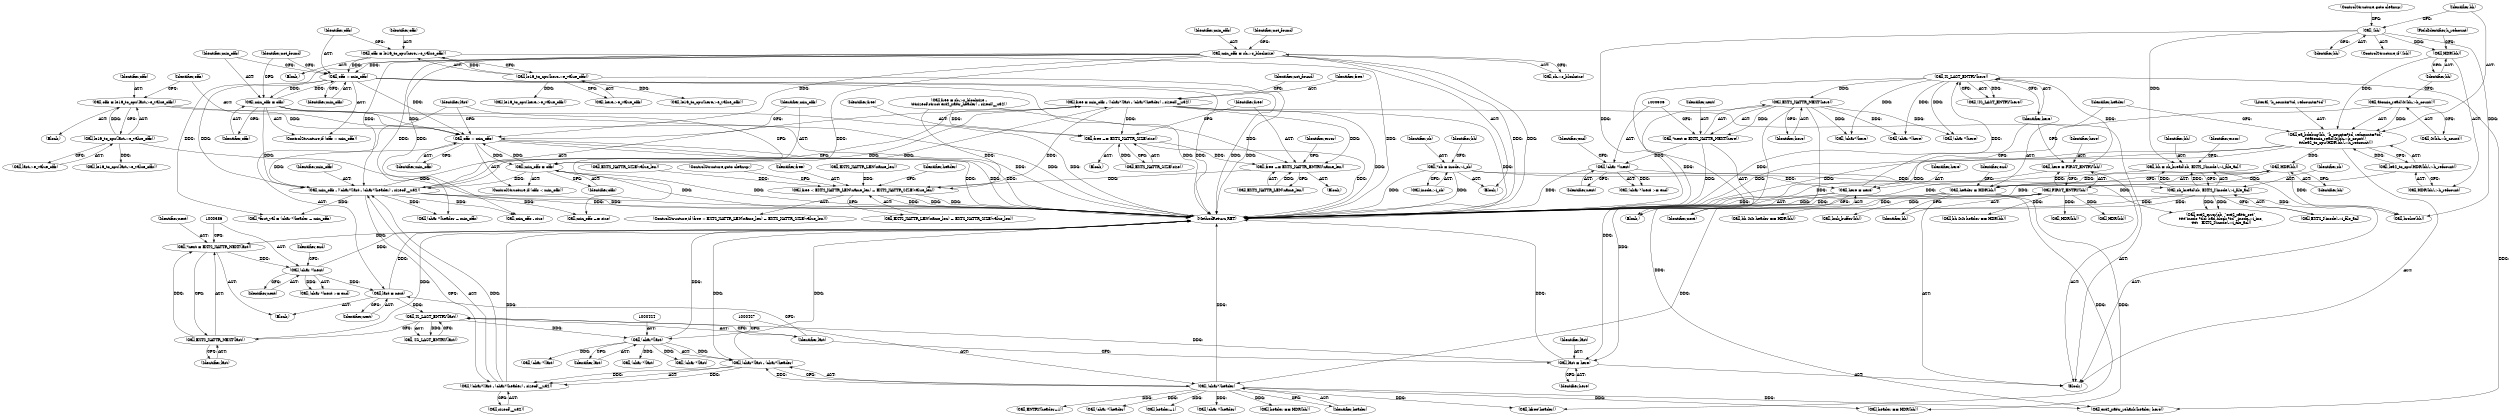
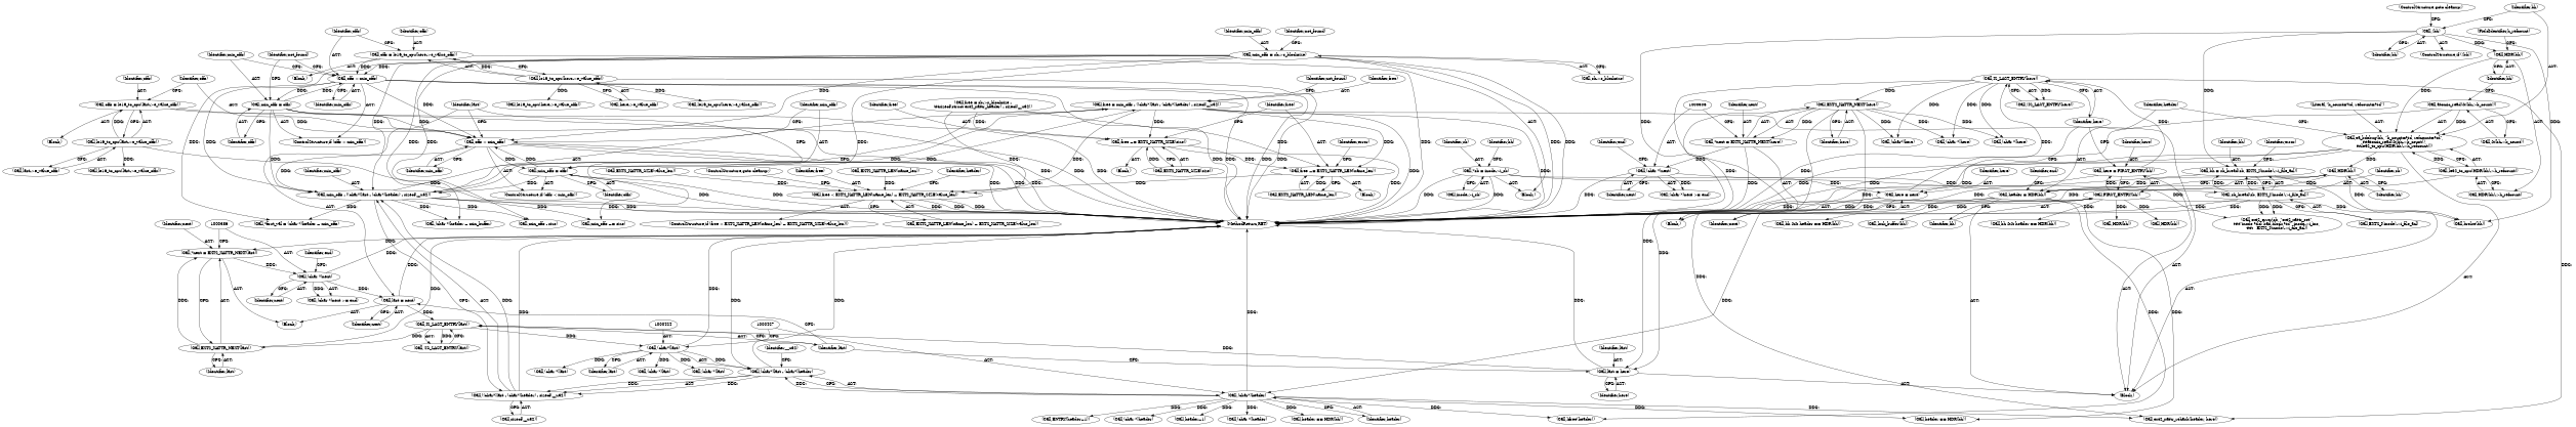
  digraph {
    n1 [label="(Call,free = min_offs - ((char*)last - (char*)header) - sizeof(__u32))"]
    n2 [label="(Call,min_offs - ((char*)last - (char*)header) - sizeof(__u32))"]
    n3 [label="(Call,free += EXT2_XATTR_SIZE(size))"]
-   n4 [label="(Call,free += EXT2_XATTR_ENTRY(name_len))"]
+   n4 [label="(Call,free += EXT2_XATTR_LEN(name_len))"]
    n5 [label="(Call,free < EXT2_XATTR_LEN(name_len) + EXT2_XATTR_SIZE(value_len))"]
    n6 [label="(MethodReturn,RET)"]
    n7 [label="(Block,)"]
    n8 [label="(Call,((char*)last - (char*)header) - sizeof(__u32))"]
    n9 [label="(Call,*first_val = (char *)header + min_offs)"]
-   n10 [label="(Call,(char *)header + min_offs)"]
+   n10 [label="(Call,(char *)header + min_buffer)"]
    n11 [label="(Call,min_offs - size)"]
    n12 [label="(Call,min_offs += size)"]
    n13 [label="(Call,EXT2_XATTR_SIZE(size))"]
    n14 [label="(Block,)"]
    n15 [label="(Block,)"]
    n16 [label="(Call,EXT2_XATTR_LEN(name_len))"]
    n17 [label="(ControlStructure,if (free < EXT2_XATTR_LEN(name_len) + EXT2_XATTR_SIZE(value_len)))"]
    n18 [label="(Call,EXT2_XATTR_LEN(name_len) + EXT2_XATTR_SIZE(value_len))"]
    n19 [label="(Call,*next = EXT2_XATTR_NEXT(last))"]
    n20 [label="(Call,sizeof(__u32))"]
    n21 [label="(Call,min_offs = offs)"]
    n22 [label="(Call,offs < min_offs)"]
    n23 [label="(ControlStructure,if (offs < min_offs))"]
    n24 [label="(Identifier,offs)"]
    n25 [label="(Identifier,min_offs)"]
    n26 [label="(Call,offs = le16_to_cpu(last->e_value_offs))"]
    n27 [label="(Call,le16_to_cpu(last->e_value_offs))"]
    n28 [label="(Block,)"]
    n29 [label="(Call,last->e_value_offs)"]
    n30 [label="(Call,le16_to_cpu(last->e_value_offs))"]
    n31 [label="(Call,min_offs = offs)"]
    n32 [label="(Call,offs < min_offs)"]
    n33 [label="(Identifier,offs)"]
    n34 [label="(ControlStructure,if (offs < min_offs))"]
    n35 [label="(Identifier,min_offs)"]
    n36 [label="(Call,offs = le16_to_cpu(here->e_value_offs))"]
    n37 [label="(Call,le16_to_cpu(here->e_value_offs))"]
    n38 [label="(Block,)"]
    n39 [label="(Call,here->e_value_offs)"]
    n40 [label="(Call,le16_to_cpu(here->e_value_offs))"]
    n41 [label="(Call,le16_to_cpu(here->e_value_offs))"]
    n42 [label="(Call,min_offs = sb->s_blocksize)"]
    n43 [label="(Call,sb->s_blocksize)"]
    n44 [label="(Block,)"]
    n45 [label="(Call,(char*)last - (char*)header)"]
    n46 [label="(Call,(char*)header)"]
    n47 [label="(Call,ext2_xattr_rehash(header, here))"]
    n48 [label="(Call,(char *)header)"]
    n49 [label="(Call,kfree(header))"]
    n50 [label="(Call,header+1)"]
    n51 [label="(Call,(char *)header)"]
    n52 [label="(Call,header == HDR(bh))"]
    n53 [label="(Identifier,header)"]
    n54 [label="(Call,header == HDR(bh))"]
    n55 [label="(Call,ENTRY(header+1))"]
    n56 [label="(Call,(char*)last)"]
    n57 [label="(Call,(char *)last)"]
    n58 [label="(Identifier,last)"]
    n59 [label="(Call,(char *)last)"]
    n60 [label="(Call,(char *)last)"]
    n61 [label="(Call,IS_LAST_ENTRY(last))"]
    n62 [label="(Call,EXT2_XATTR_NEXT(last))"]
    n63 [label="(Identifier,last)"]
    n64 [label="(Call,!IS_LAST_ENTRY(last))"]
    n65 [label="(Identifier,last)"]
    n66 [label="(Call,last = next)"]
    n67 [label="(Call,last = here)"]
    n68 [label="(Identifier,next)"]
    n69 [label="(Block,)"]
    n70 [label="(Call,(char *)next)"]
    n71 [label="(Identifier,next)"]
    n72 [label="(Call,(char *)next >= end)"]
    n73 [label="(Identifier,here)"]
    n74 [label="(Call,IS_LAST_ENTRY(here))"]
    n75 [label="(Call,EXT2_XATTR_NEXT(here))"]
    n76 [label="(Call,(char *)here)"]
    n77 [label="(Identifier,here)"]
    n78 [label="(Call,(char *)here)"]
    n79 [label="(Call,(char*)here)"]
    n80 [label="(Call,!IS_LAST_ENTRY(here))"]
    n81 [label="(Call,*next = EXT2_XATTR_NEXT(here))"]
    n82 [label="(Identifier,here)"]
    n83 [label="(Call,here = FIRST_ENTRY(bh))"]
    n84 [label="(Call,here = next)"]
    n85 [label="(Call,FIRST_ENTRY(bh))"]
    n86 [label="(Call,HDR(bh))"]
    n87 [label="(Call,HDR(bh))"]
    n88 [label="(Call,brelse(bh))"]
    n89 [label="(Call,lock_buffer(bh))"]
    n90 [label="(Identifier,bh)"]
    n91 [label="(Call,bh && header == HDR(bh))"]
    n92 [label="(Call,bh && header == HDR(bh))"]
    n93 [label="(Call,HDR(bh))"]
    n94 [label="(Call,header = HDR(bh))"]
    n95 [label="(Identifier,bh)"]
    n96 [label="(Call,ea_bdebug(bh, \"b_count=%d, refcount=%d\",\n\t\t\tatomic_read(&(bh->b_count)),\n\t\t\tle32_to_cpu(HDR(bh)->h_refcount)))"]
    n97 [label="(Call,le32_to_cpu(HDR(bh)->h_refcount))"]
    n98 [label="(Call,HDR(bh)->h_refcount)"]
    n99 [label="(Call,HDR(bh))"]
    n100 [label="(Identifier,bh)"]
    n101 [label="(Call,atomic_read(&(bh->b_count)))"]
    n102 [label="(Call,!bh)"]
    n103 [label="(Identifier,bh)"]
    n104 [label="(ControlStructure,if (!bh))"]
    n105 [label="(Call,bh = sb_bread(sb, EXT2_I(inode)->i_file_acl))"]
    n106 [label="(Call,sb_bread(sb, EXT2_I(inode)->i_file_acl))"]
    n107 [label="(Call,EXT2_I(inode)->i_file_acl)"]
    n108 [label="(Call,ext2_error(sb, \"ext2_xattr_set\",\n\t\t\t\t\"inode %ld: bad block %d\", inode->i_ino, \n\t\t\t\t   EXT2_I(inode)->i_file_acl))"]
    n109 [label="(Call,*sb = inode->i_sb)"]
    n110 [label="(Call,inode->i_sb)"]
    n111 [label="(Call,&(bh->b_count))"]
    n112 [label="(Identifier,next)"]
    n113 [label="(Block,)"]
    n114 [label="(Call,(char *)next)"]
    n115 [label="(Call,(char *)next >= end)"]
    n116 [label="(Identifier,next)"]
    n117 [label="(Literal,\"b_count=%d, refcount=%d\")"]
    n118 [label="(Identifier,end)"]
    n119 [label="(Identifier,offs)"]
    n120 [label="(Identifier,sb)"]
    n121 [label="(Identifier,bh)"]
    n122 [label="(FieldIdentifier,h_refcount)"]
    n123 [label="(Identifier,last)"]
    n124 [label="(Identifier,header)"]
    n125 [label="(ControlStructure,goto cleanup;)"]
    n126 [label="(Identifier,min_offs)"]
    n127 [label="(Call,EXT2_XATTR_SIZE(value_len))"]
    n128 [label="(Identifier,last)"]
    n129 [label="(Identifier,sb)"]
    n130 [label="(Identifier,header)"]
    n131 [label="(Identifier,free)"]
    n132 [label="(Identifier,offs)"]
+   n133 [label="(Identifier,__u32)"]
    n134 [label="(Identifier,error)"]
    n135 [label="(Identifier,error)"]
    n136 [label="(Identifier,not_found)"]
    n137 [label="(Identifier,free)"]
    n138 [label="(Call,free = sb->s_blocksize -\n\t\t\tsizeof(struct ext2_xattr_header) - sizeof(__u32))"]
    n139 [label="(Identifier,here)"]
    n140 [label="(ControlStructure,goto cleanup;)"]
    n141 [label="(Identifier,not_found)"]
    n142 [label="(Identifier,next)"]
    n143 [label="(Identifier,offs)"]
    n144 [label="(Identifier,end)"]
    n145 [label="(Identifier,free)"]
    n146 [label="(Identifier,offs)"]
    n147 [label="(Identifier,min_offs)"]
    n148 [label="(Identifier,min_offs)"]
    n149 [label="(Identifier,bh)"]
    n150 [label="(Identifier,end)"]
    n151 [label="(Identifier,free)"]
    n152 [label="(Call,EXT2_XATTR_LEN(name_len))"]
    n153 [label="(Identifier,not_found)"]
    n154 [label="(Identifier,here)"]
    n155 [label="(Identifier,bh)"]
    n156 [label="(Identifier,next)"]
    n157 [label="(Identifier,min_offs)"]
    1000424
    1000427
    1000386
    1000306
    n1 -> n2 [label="CFG: "]
    n1 -> n3 [label="DDG: "]
    n1 -> n4 [label="DDG: "]
    n1 -> n5 [label="DDG: "]
    n1 -> n6 [label="DDG: "]
    n1 -> n6 [label="DDG: "]
    n1 -> n7 [label="AST: "]
    n2 -> n1 [label="AST: "]
    n2 -> n1 [label="DDG: "]
    n2 -> n1 [label="DDG: "]
    n2 -> n6 [label="DDG: "]
    n2 -> n6 [label="DDG: "]
    n2 -> n8 [label="CFG: "]
    n2 -> n9 [label="DDG: "]
    n2 -> n10 [label="DDG: "]
    n2 -> n11 [label="DDG: "]
    n2 -> n12 [label="DDG: "]
    n3 -> n4 [label="DDG: "]
    n3 -> n6 [label="DDG: "]
    n3 -> n13 [label="CFG: "]
    n3 -> n14 [label="AST: "]
    n4 -> n5 [label="DDG: "]
    n4 -> n15 [label="AST: "]
    n4 -> n16 [label="CFG: "]
    n5 -> n6 [label="DDG: "]
    n5 -> n6 [label="DDG: "]
    n5 -> n6 [label="DDG: "]
    n5 -> n17 [label="AST: "]
    n5 -> n18 [label="CFG: "]
    n6 -> n19 [label="DDG: "]
    n8 -> n2 [label="AST: "]
    n8 -> n2 [label="DDG: "]
    n8 -> n6 [label="DDG: "]
    n8 -> n20 [label="CFG: "]
    n13 -> n3 [label="AST: "]
    n13 -> n3 [label="DDG: "]
    n16 -> n4 [label="AST: "]
    n16 -> n4 [label="DDG: "]
    n18 -> n5 [label="AST: "]
    n19 -> n62 [label="CFG: "]
    n19 -> n69 [label="AST: "]
    n19 -> n70 [label="DDG: "]
    n20 -> n8 [label="AST: "]
    n21 -> n2 [label="DDG: "]
    n21 -> n6 [label="DDG: "]
    n21 -> n6 [label="DDG: "]
    n21 -> n22 [label="DDG: "]
    n21 -> n23 [label="AST: "]
    n21 -> n24 [label="CFG: "]
    n22 -> n2 [label="DDG: "]
    n22 -> n6 [label="DDG: "]
    n22 -> n6 [label="DDG: "]
    n22 -> n6 [label="DDG: "]
    n22 -> n21 [label="DDG: "]
    n22 -> n23 [label="AST: "]
    n22 -> n25 [label="CFG: "]
    n24 -> n21 [label="AST: "]
    n25 -> n22 [label="AST: "]
    n26 -> n6 [label="DDG: "]
    n26 -> n22 [label="DDG: "]
    n26 -> n27 [label="CFG: "]
    n26 -> n28 [label="AST: "]
    n27 -> n6 [label="DDG: "]
    n27 -> n26 [label="AST: "]
    n27 -> n26 [label="DDG: "]
    n27 -> n29 [label="CFG: "]
    n27 -> n30 [label="DDG: "]
    n29 -> n27 [label="AST: "]
    n31 -> n2 [label="DDG: "]
    n31 -> n6 [label="DDG: "]
    n31 -> n6 [label="DDG: "]
    n31 -> n22 [label="DDG: "]
    n31 -> n32 [label="DDG: "]
    n31 -> n33 [label="CFG: "]
    n31 -> n34 [label="AST: "]
    n32 -> n2 [label="DDG: "]
    n32 -> n6 [label="DDG: "]
    n32 -> n6 [label="DDG: "]
    n32 -> n6 [label="DDG: "]
    n32 -> n22 [label="DDG: "]
    n32 -> n31 [label="DDG: "]
    n32 -> n34 [label="AST: "]
    n32 -> n35 [label="CFG: "]
    n33 -> n31 [label="AST: "]
    n35 -> n32 [label="AST: "]
    n36 -> n6 [label="DDG: "]
    n36 -> n32 [label="DDG: "]
    n36 -> n37 [label="CFG: "]
    n36 -> n38 [label="AST: "]
    n37 -> n6 [label="DDG: "]
    n37 -> n36 [label="AST: "]
    n37 -> n36 [label="DDG: "]
    n37 -> n39 [label="CFG: "]
    n37 -> n40 [label="DDG: "]
    n37 -> n41 [label="DDG: "]
    n39 -> n37 [label="AST: "]
    n42 -> n2 [label="DDG: "]
    n42 -> n6 [label="DDG: "]
    n42 -> n6 [label="DDG: "]
    n42 -> n9 [label="DDG: "]
    n42 -> n10 [label="DDG: "]
    n42 -> n11 [label="DDG: "]
    n42 -> n12 [label="DDG: "]
    n42 -> n22 [label="DDG: "]
    n42 -> n32 [label="DDG: "]
    n42 -> n43 [label="CFG: "]
    n42 -> n44 [label="AST: "]
    n43 -> n42 [label="AST: "]
    n45 -> n6 [label="DDG: "]
    n45 -> n6 [label="DDG: "]
    n45 -> n8 [label="AST: "]
    n45 -> n8 [label="DDG: "]
    n45 -> n8 [label="DDG: "]
    n45 -> n46 [label="CFG: "]
    n46 -> n6 [label="DDG: "]
    n46 -> n45 [label="AST: "]
    n46 -> n45 [label="DDG: "]
    n46 -> n47 [label="DDG: "]
    n46 -> n48 [label="DDG: "]
    n46 -> n49 [label="DDG: "]
    n46 -> n50 [label="DDG: "]
    n46 -> n51 [label="DDG: "]
    n46 -> n52 [label="DDG: "]
    n46 -> n53 [label="CFG: "]
    n46 -> n54 [label="DDG: "]
    n46 -> n55 [label="DDG: "]
    n53 -> n46 [label="AST: "]
    n56 -> n6 [label="DDG: "]
    n56 -> n45 [label="AST: "]
    n56 -> n45 [label="DDG: "]
    n56 -> n57 [label="DDG: "]
    n56 -> n58 [label="CFG: "]
    n56 -> n59 [label="DDG: "]
    n56 -> n60 [label="DDG: "]
    n58 -> n56 [label="AST: "]
    n61 -> n56 [label="DDG: "]
-   n61 -> n62 [label="CFG: "]
+   n61 -> n62 [label="DDG: "]
    n61 -> n63 [label="CFG: "]
    n61 -> n64 [label="AST: "]
    n61 -> n64 [label="DDG: "]
    n62 -> n6 [label="DDG: "]
    n62 -> n19 [label="AST: "]
    n62 -> n19 [label="DDG: "]
    n62 -> n65 [label="CFG: "]
    n63 -> n61 [label="AST: "]
    n63 -> n66 [label="CFG: "]
    n63 -> n67 [label="CFG: "]
    n64 -> n61 [label="CFG: "]
    n65 -> n62 [label="AST: "]
    n66 -> n6 [label="DDG: "]
    n66 -> n61 [label="DDG: "]
    n66 -> n68 [label="CFG: "]
    n66 -> n69 [label="AST: "]
    n67 -> n6 [label="DDG: "]
    n67 -> n7 [label="AST: "]
    n67 -> n61 [label="DDG: "]
    n67 -> n73 [label="CFG: "]
    n68 -> n66 [label="AST: "]
    n70 -> n6 [label="DDG: "]
    n70 -> n66 [label="DDG: "]
    n70 -> n71 [label="CFG: "]
    n70 -> n72 [label="AST: "]
    n70 -> n72 [label="DDG: "]
    n71 -> n70 [label="AST: "]
    n73 -> n67 [label="AST: "]
    n74 -> n47 [label="DDG: "]
    n74 -> n67 [label="DDG: "]
    n74 -> n75 [label="DDG: "]
    n74 -> n76 [label="DDG: "]
    n74 -> n77 [label="CFG: "]
    n74 -> n78 [label="DDG: "]
    n74 -> n79 [label="DDG: "]
    n74 -> n80 [label="AST: "]
    n74 -> n80 [label="DDG: "]
    n75 -> n6 [label="DDG: "]
    n75 -> n47 [label="DDG: "]
    n75 -> n67 [label="DDG: "]
    n75 -> n76 [label="DDG: "]
    n75 -> n78 [label="DDG: "]
    n75 -> n79 [label="DDG: "]
    n75 -> n81 [label="AST: "]
    n75 -> n81 [label="DDG: "]
    n75 -> n82 [label="CFG: "]
    n77 -> n74 [label="AST: "]
    n77 -> n83 [label="CFG: "]
    n77 -> n84 [label="CFG: "]
    n80 -> n74 [label="CFG: "]
    n81 -> n6 [label="DDG: "]
    n81 -> n75 [label="AST: "]
    n81 -> n113 [label="AST: "]
    n81 -> n114 [label="DDG: "]
    n82 -> n75 [label="AST: "]
    n83 -> n6 [label="DDG: "]
    n83 -> n7 [label="AST: "]
    n83 -> n74 [label="DDG: "]
    n83 -> n85 [label="CFG: "]
    n84 -> n6 [label="DDG: "]
    n84 -> n74 [label="DDG: "]
    n84 -> n112 [label="CFG: "]
    n84 -> n113 [label="AST: "]
    n85 -> n83 [label="AST: "]
    n85 -> n83 [label="DDG: "]
    n85 -> n86 [label="DDG: "]
    n85 -> n87 [label="DDG: "]
    n85 -> n88 [label="DDG: "]
    n85 -> n89 [label="DDG: "]
    n85 -> n90 [label="CFG: "]
    n85 -> n91 [label="DDG: "]
    n85 -> n92 [label="DDG: "]
    n90 -> n85 [label="AST: "]
    n93 -> n85 [label="DDG: "]
    n93 -> n88 [label="DDG: "]
    n93 -> n94 [label="AST: "]
    n93 -> n94 [label="DDG: "]
    n93 -> n95 [label="CFG: "]
    n94 -> n6 [label="DDG: "]
    n94 -> n6 [label="DDG: "]
    n94 -> n7 [label="AST: "]
    n94 -> n46 [label="DDG: "]
    n94 -> n49 [label="DDG: "]
    n94 -> n54 [label="DDG: "]
    n94 -> n93 [label="CFG: "]
    n95 -> n93 [label="AST: "]
    n96 -> n6 [label="DDG: "]
    n96 -> n6 [label="DDG: "]
    n96 -> n6 [label="DDG: "]
    n96 -> n7 [label="AST: "]
    n96 -> n93 [label="DDG: "]
    n96 -> n97 [label="CFG: "]
    n97 -> n6 [label="DDG: "]
    n97 -> n96 [label="AST: "]
    n97 -> n96 [label="DDG: "]
    n97 -> n98 [label="CFG: "]
    n98 -> n97 [label="AST: "]
    n99 -> n96 [label="DDG: "]
    n99 -> n98 [label="AST: "]
    n99 -> n100 [label="CFG: "]
    n100 -> n99 [label="AST: "]
    n100 -> n101 [label="CFG: "]
    n101 -> n6 [label="DDG: "]
    n101 -> n96 [label="AST: "]
    n101 -> n96 [label="DDG: "]
    n101 -> n111 [label="CFG: "]
    n102 -> n6 [label="DDG: "]
    n102 -> n88 [label="DDG: "]
    n102 -> n99 [label="DDG: "]
    n102 -> n103 [label="CFG: "]
    n102 -> n104 [label="AST: "]
    n102 -> n105 [label="DDG: "]
    n103 -> n102 [label="AST: "]
    n105 -> n6 [label="DDG: "]
    n105 -> n7 [label="AST: "]
    n105 -> n106 [label="CFG: "]
    n106 -> n6 [label="DDG: "]
    n106 -> n6 [label="DDG: "]
    n106 -> n105 [label="AST: "]
    n106 -> n105 [label="DDG: "]
    n106 -> n105 [label="DDG: "]
    n106 -> n107 [label="CFG: "]
    n106 -> n108 [label="DDG: "]
    n106 -> n108 [label="DDG: "]
    n107 -> n106 [label="AST: "]
    n109 -> n6 [label="DDG: "]
    n109 -> n6 [label="DDG: "]
    n109 -> n44 [label="AST: "]
    n109 -> n106 [label="DDG: "]
    n109 -> n108 [label="DDG: "]
    n109 -> n110 [label="CFG: "]
    n110 -> n109 [label="AST: "]
    n111 -> n101 [label="AST: "]
    n112 -> n84 [label="AST: "]
    n114 -> n6 [label="DDG: "]
    n114 -> n84 [label="DDG: "]
    n114 -> n115 [label="AST: "]
    n114 -> n115 [label="DDG: "]
    n114 -> n116 [label="CFG: "]
    n116 -> n114 [label="AST: "]
    n117 -> n96 [label="AST: "]
    n118 -> n94 [label="CFG: "]
    n119 -> n26 [label="AST: "]
    n120 -> n109 [label="AST: "]
    n121 -> n105 [label="AST: "]
    n122 -> n99 [label="CFG: "]
    n123 -> n21 [label="CFG: "]
    n123 -> n22 [label="CFG: "]
    n123 -> n66 [label="AST: "]
    n124 -> n5 [label="CFG: "]
    n125 -> n102 [label="CFG: "]
    n126 -> n21 [label="AST: "]
    n126 -> n22 [label="CFG: "]
    n127 -> n5 [label="DDG: "]
    n128 -> n67 [label="AST: "]
    n129 -> n106 [label="AST: "]
    n130 -> n94 [label="AST: "]
    n130 -> n96 [label="CFG: "]
    n131 -> n1 [label="AST: "]
    n132 -> n22 [label="AST: "]
    n132 -> n26 [label="CFG: "]
+   n133 -> n45 [label="CFG: "]
    n134 -> n4 [label="CFG: "]
    n135 -> n105 [label="CFG: "]
    n136 -> n1 [label="CFG: "]
    n137 -> n3 [label="AST: "]
    n138 -> n3 [label="DDG: "]
    n138 -> n4 [label="DDG: "]
    n138 -> n5 [label="DDG: "]
    n139 -> n84 [label="AST: "]
    n140 -> n5 [label="CFG: "]
    n141 -> n31 [label="CFG: "]
    n141 -> n32 [label="CFG: "]
    n142 -> n19 [label="AST: "]
    n143 -> n32 [label="AST: "]
    n143 -> n36 [label="CFG: "]
    n144 -> n70 [label="CFG: "]
    n145 -> n5 [label="AST: "]
    n146 -> n36 [label="AST: "]
    n147 -> n2 [label="AST: "]
    n148 -> n42 [label="AST: "]
    n149 -> n109 [label="CFG: "]
    n150 -> n114 [label="CFG: "]
    n151 -> n3 [label="CFG: "]
    n151 -> n4 [label="AST: "]
    n152 -> n5 [label="DDG: "]
    n153 -> n42 [label="CFG: "]
    n154 -> n83 [label="AST: "]
    n155 -> n96 [label="AST: "]
    n155 -> n102 [label="CFG: "]
    n156 -> n81 [label="AST: "]
    n157 -> n31 [label="AST: "]
    n157 -> n32 [label="CFG: "]
    1000424 -> n56 [label="AST: "]
    1000427 -> n46 [label="AST: "]
    1000427 -> n56 [label="CFG: "]
    1000386 -> n19 [label="CFG: "]
    1000386 -> n70 [label="AST: "]
    1000306 -> n81 [label="CFG: "]
    1000306 -> n114 [label="AST: "]
  }
